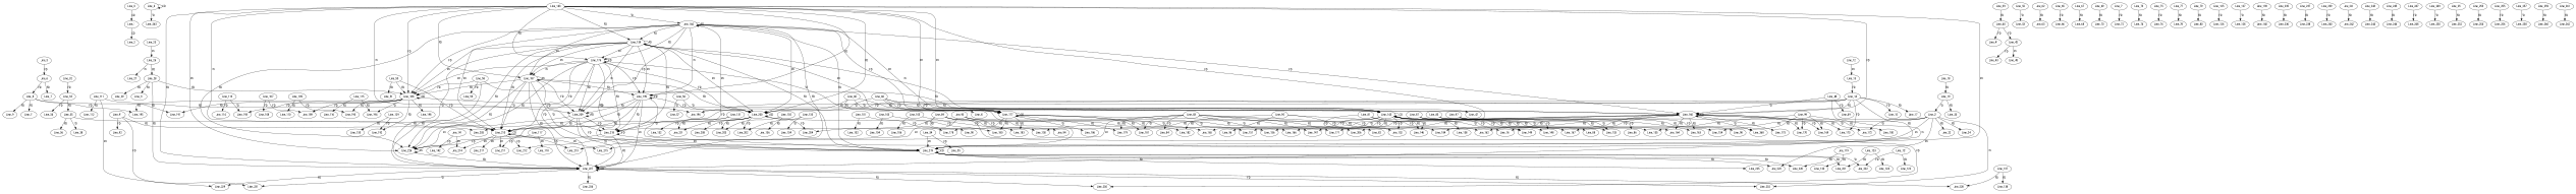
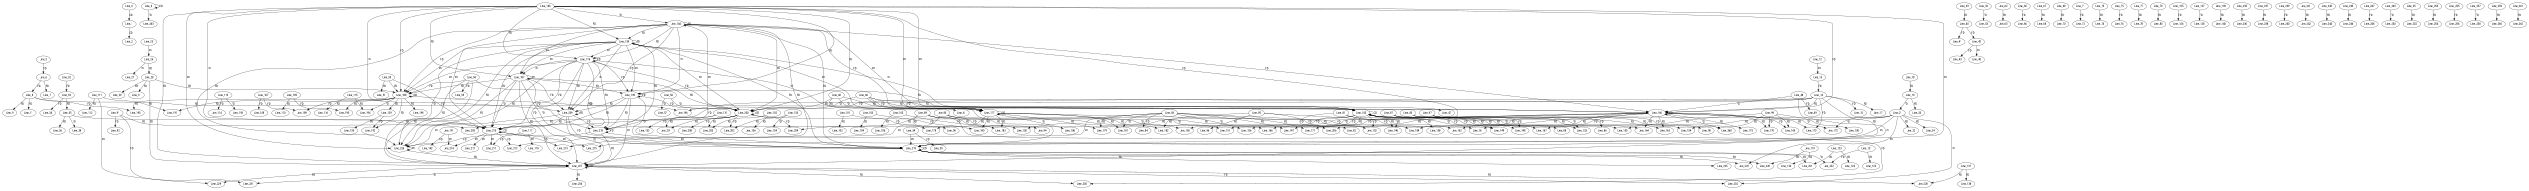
  digraph {
    fontname="Roboto Condensed"
    node [fontname="Roboto Condensed"]
    edge [fontname="Roboto Condensed"]
    Line_0
    Line_1
    Line_2
    Line_4
    Line_263
    Line_5
    Line_6
    Line_7
    Line_8
    Line_9
    Line_11
    Line_145
    Line_195
    Line_146
    Line_147
    Line_156
    Line_148
    Line_149
    Line_150
    Line_151
    Line_152
    Line_153
    Line_154
    Line_155
    Line_158
    Line_12
    Line_13
    Line_14
    Line_15
    Line_17
    Line_160
    Line_173
    Line_177
    Line_196
    Line_200
    Line_219
    Line_172
    Line_161
    Line_162
    Line_171
    Line_163
    Line_164
    Line_165
    Line_166
    Line_167
    n46 [label=Line_368]
    Line_169
    Line_170
    Line_175
    Line_184
    Line_179
    Line_181
    Line_182
    Line_178
    Line_180
    Line_183
    Line_186
    Line_206
    Line_204
    Line_205
    Line_201
    Line_202
    Line_203
    Line_208
    Line_223
    Line_220
    Line_222
    Line_221
    Line_225
    Line_18
    Line_19
    Line_20
    Line_21
    Line_22
    Line_24
    Line_215
    Line_232
    Line_25
    Line_26
    Line_27
    Line_28
    Line_29
    Line_31
    Line_188
    Line_227
    Line_189
    Line_190
    Line_191
    Line_193
    Line_194
    Line_192
    Line_198
    Line_230
    Line_231
    Line_229
    Line_228
    Line_234
    Line_32
    Line_33
    Line_34
    Line_35
    Line_36
    Line_38
    Line_210
    Line_213
    Line_212
    Line_211
    Line_214
    Line_217
    Line_39
    Line_40
    Line_41
    Line_42
    Line_43
    Line_45
    Line_46
    Line_47
    Line_48
    Line_49
    Line_50
    Line_51
    Line_52
    Line_53
    Line_54
    Line_55
    Line_56
    Line_57
    Line_58
    Line_59
    Line_60
    Line_61
    Line_62
    Line_63
    Line_65
    Line_66
    Line_67
    Line_68
    Line_69
    Line_70
    Line_71
    Line_72
    Line_73
    Line_74
    Line_75
    Line_76
    Line_77
    Line_78
    Line_79
    Line_80
    Line_81
    Line_82
    Line_83
    Line_84
    Line_85
    Line_86
    Line_87
    Line_88
    Line_89
    Line_90
    Line_91
    Line_92
    Line_93
    Line_94
    Line_95
    Line_96
    Line_97
    Line_98
    Line_99
    Line_100
    Line_101
    Line_102
    Line_103
    Line_104
    Line_105
    Line_106
    Line_107
    Line_108
    Line_109
    Line_110
    Line_111
    Line_112
    Line_113
    Line_114
    Line_115
    Line_116
    Line_117
    Line_118
    Line_119
    Line_120
    Line_121
    Line_122
    Line_123
    Line_124
    Line_125
    Line_126
    Line_127
    Line_128
    Line_129
    Line_130
    Line_131
    Line_132
    Line_133
    Line_134
    Line_135
    Line_136
    Line_137
    Line_138
    Line_139
    Line_140
    Line_141
    Line_142
    Line_143
    Line_144
    Line_159
    Line_176
    Line_187
    Line_199
    Line_209
    Line_218
    Line_226
    Line_235
    Line_236
    Line_237
    Line_238
    Line_239
    Line_240
    Line_241
    Line_242
    Line_243
    Line_244
    Line_245
    Line_246
    Line_247
    Line_248
    Line_249
    Line_250
    Line_251
    Line_252
    Line_253
    Line_254
    Line_255
    Line_256
    Line_257
    Line_258
    Line_259
    Line_260
    Line_261
    Line_262
    Line_0 -> Line_1 [label=CD]
    Line_1 -> Line_2 [label=CD]
    Line_4 -> Line_4 [label=CD]
    Line_4 -> Line_263 [label=FD]
    Line_5 -> Line_6 [label=FD]
    Line_6 -> Line_7 [label=FD]
    Line_6 -> Line_8 [label=FD]
    Line_8 -> Line_9 [label=FD]
    Line_8 -> Line_11 [label=FD]
    Line_8 -> Line_145 [label=FD]
    Line_8 -> Line_195 [label=FD]
    Line_145 -> Line_145 [label=CD]
    Line_145 -> Line_146 [label=FD]
    Line_145 -> Line_147 [label=FD]
    Line_145 -> Line_156 [label=FD]
    Line_145 -> Line_148 [label=FD]
    Line_145 -> Line_149 [label=FD]
    Line_145 -> Line_150 [label=FD]
    Line_145 -> Line_151 [label=FD]
    Line_145 -> Line_152 [label=FD]
    Line_145 -> Line_153 [label=FD]
    Line_145 -> Line_154 [label=FD]
    Line_145 -> Line_155 [label=FD]
    Line_145 -> Line_158 [label=FD]
    Line_12 -> Line_13 [label=FD]
    Line_13 -> Line_14 [label=FD]
    Line_14 -> Line_15 [label=FD]
    Line_14 -> Line_17 [label=FD]
    Line_14 -> Line_160 [label=FD]
    Line_14 -> Line_173 [label=FD]
    Line_14 -> Line_177 [label=FD]
    Line_14 -> Line_196 [label=FD]
    Line_14 -> Line_200 [label=FD]
    Line_14 -> Line_219 [label=FD]
    Line_160 -> Line_160 [label=CD]
    Line_160 -> Line_173 [label=FD]
    Line_160 -> Line_172 [label=FD]
    Line_160 -> Line_161 [label=FD]
    Line_160 -> Line_162 [label=FD]
    Line_160 -> Line_171 [label=FD]
    Line_160 -> Line_163 [label=FD]
    Line_160 -> Line_164 [label=FD]
    Line_160 -> Line_165 [label=FD]
    Line_160 -> Line_166 [label=FD]
    Line_160 -> Line_167 [label=FD]
    Line_160 -> n46 [label=FD]
    Line_160 -> Line_169 [label=FD]
    Line_160 -> Line_170 [label=FD]
    Line_160 -> Line_175 [label=FD]
    Line_177 -> Line_177 [label=CD]
    Line_177 -> Line_184 [label=FD]
    Line_177 -> Line_179 [label=FD]
    Line_177 -> Line_181 [label=FD]
    Line_177 -> Line_182 [label=FD]
    Line_177 -> Line_178 [label=FD]
    Line_177 -> Line_180 [label=FD]
    Line_177 -> Line_183 [label=FD]
    Line_177 -> Line_186 [label=FD]
    Line_200 -> Line_200 [label=CD]
    Line_200 -> Line_206 [label=FD]
    Line_200 -> Line_204 [label=FD]
    Line_200 -> Line_205 [label=FD]
    Line_200 -> Line_201 [label=FD]
    Line_200 -> Line_202 [label=FD]
    Line_200 -> Line_203 [label=FD]
    Line_200 -> Line_208 [label=FD]
    Line_219 -> Line_219 [label=CD]
    Line_219 -> Line_223 [label=FD]
    Line_219 -> Line_220 [label=FD]
    Line_219 -> Line_222 [label=FD]
    Line_219 -> Line_221 [label=FD]
    Line_219 -> Line_225 [label=FD]
    Line_18 -> Line_19 [label=FD]
    Line_19 -> Line_20 [label=FD]
    Line_19 -> Line_21 [label=FD]
    Line_21 -> Line_172 [label=FD]
    Line_21 -> Line_184 [label=FD]
    Line_21 -> Line_206 [label=FD]
    Line_21 -> Line_223 [label=FD]
    Line_21 -> Line_22 [label=FD]
    Line_21 -> Line_24 [label=FD]
    Line_21 -> Line_215 [label=FD]
    Line_21 -> Line_232 [label=FD]
    Line_25 -> Line_26 [label=FD]
    Line_26 -> Line_27 [label=FD]
    Line_26 -> Line_28 [label=FD]
    Line_28 -> Line_29 [label=FD]
    Line_28 -> Line_31 [label=FD]
    Line_28 -> Line_188 [label=FD]
    Line_28 -> Line_227 [label=FD]
    Line_188 -> Line_195 [label=FD]
    Line_188 -> Line_196 [label=FD]
    Line_188 -> Line_188 [label=CD]
    Line_188 -> Line_189 [label=FD]
    Line_188 -> Line_190 [label=FD]
    Line_188 -> Line_191 [label=FD]
-   Line_188 -> Line_193 [label=FD]
+   Line_188 -> Line_129 [label=FD]
    Line_188 -> Line_194 [label=FD]
    Line_188 -> Line_192 [label=FD]
    Line_188 -> Line_198 [label=FD]
    Line_227 -> Line_232 [label=FD]
    Line_227 -> Line_227 [label=CD]
    Line_227 -> Line_230 [label=FD]
    Line_227 -> Line_231 [label=FD]
    Line_227 -> Line_229 [label=FD]
    Line_227 -> Line_228 [label=FD]
    Line_227 -> Line_234 [label=FD]
    Line_32 -> Line_33 [label=FD]
    Line_33 -> Line_34 [label=FD]
    Line_33 -> Line_35 [label=FD]
    Line_35 -> Line_36 [label=FD]
    Line_35 -> Line_38 [label=FD]
    Line_35 -> Line_210 [label=FD]
    Line_210 -> Line_215 [label=FD]
    Line_210 -> Line_210 [label=CD]
    Line_210 -> Line_213 [label=FD]
    Line_210 -> Line_212 [label=FD]
    Line_210 -> Line_211 [label=FD]
    Line_210 -> Line_214 [label=FD]
    Line_210 -> Line_217 [label=FD]
    Line_39 -> Line_40 [label=FD]
    Line_40 -> Line_41 [label=FD]
    Line_40 -> Line_42 [label=FD]
    Line_42 -> Line_43 [label=FD]
    Line_42 -> Line_45 [label=FD]
    Line_46 -> Line_145 [label=FD]
    Line_46 -> Line_177 [label=FD]
    Line_46 -> Line_200 [label=FD]
    Line_46 -> Line_219 [label=FD]
    Line_46 -> Line_47 [label=FD]
    Line_48 -> Line_160 [label=FD]
    Line_48 -> Line_227 [label=FD]
    Line_48 -> Line_49 [label=FD]
    Line_50 -> Line_188 [label=FD]
    Line_50 -> Line_210 [label=FD]
    Line_50 -> Line_51 [label=FD]
    Line_52 -> Line_53 [label=FD]
    Line_54 -> Line_219 [label=FD]
    Line_54 -> Line_55 [label=FD]
    Line_56 -> Line_200 [label=FD]
    Line_56 -> Line_57 [label=FD]
    Line_58 -> Line_160 [label=FD]
    Line_58 -> Line_188 [label=FD]
    Line_58 -> Line_227 [label=FD]
    Line_58 -> Line_59 [label=FD]
    Line_60 -> Line_145 [label=FD]
    Line_60 -> Line_177 [label=FD]
    Line_60 -> Line_210 [label=FD]
    Line_60 -> Line_61 [label=FD]
    Line_62 -> Line_63 [label=FD]
    Line_65 -> Line_66 [label=FD]
    Line_67 -> Line_68 [label=FD]
    Line_69 -> Line_70 [label=FD]
    Line_71 -> Line_72 [label=FD]
    Line_73 -> Line_74 [label=FD]
    Line_75 -> Line_76 [label=FD]
    Line_77 -> Line_78 [label=FD]
    Line_79 -> Line_80 [label=FD]
    Line_81 -> Line_146 [label=FD]
    Line_81 -> Line_161 [label=FD]
    Line_81 -> Line_82 [label=FD]
    Line_83 -> Line_147 [label=FD]
    Line_83 -> Line_156 [label=FD]
    Line_83 -> Line_162 [label=FD]
    Line_83 -> Line_171 [label=FD]
    Line_83 -> Line_179 [label=FD]
    Line_83 -> Line_181 [label=FD]
    Line_83 -> Line_213 [label=FD]
    Line_83 -> Line_84 [label=FD]
    Line_85 -> Line_148 [label=FD]
    Line_85 -> Line_163 [label=FD]
    Line_85 -> Line_86 [label=FD]
    Line_87 -> Line_149 [label=FD]
    Line_87 -> Line_164 [label=FD]
    Line_87 -> Line_88 [label=FD]
    Line_89 -> Line_150 [label=FD]
    Line_89 -> Line_165 [label=FD]
    Line_89 -> Line_204 [label=FD]
    Line_89 -> Line_230 [label=FD]
    Line_89 -> Line_90 [label=FD]
    Line_91 -> Line_205 [label=FD]
    Line_91 -> Line_231 [label=FD]
    Line_91 -> Line_92 [label=FD]
    Line_93 -> Line_151 [label=FD]
    Line_93 -> Line_166 [label=FD]
    Line_93 -> Line_212 [label=FD]
    Line_93 -> Line_94 [label=FD]
    Line_95 -> Line_152 [label=FD]
    Line_95 -> Line_167 [label=FD]
    Line_95 -> Line_182 [label=FD]
    Line_95 -> Line_96 [label=FD]
    Line_97 -> Line_153 [label=FD]
    Line_97 -> n46 [label=FD]
    Line_97 -> Line_98 [label=FD]
    Line_99 -> Line_154 [label=FD]
    Line_99 -> Line_155 [label=FD]
    Line_99 -> Line_169 [label=FD]
    Line_99 -> Line_170 [label=FD]
    Line_99 -> Line_100 [label=FD]
    Line_101 -> Line_178 [label=FD]
    Line_101 -> Line_102 [label=FD]
    Line_103 -> Line_180 [label=FD]
    Line_103 -> Line_104 [label=FD]
    Line_105 -> Line_183 [label=FD]
    Line_105 -> Line_106 [label=FD]
    Line_107 -> Line_189 [label=FD]
    Line_107 -> Line_108 [label=FD]
    Line_109 -> Line_190 [label=FD]
    Line_109 -> Line_110 [label=FD]
    Line_111 -> Line_191 [label=FD]
    Line_111 -> Line_229 [label=FD]
    Line_111 -> Line_112 [label=FD]
    Line_113 -> Line_193 [label=FD]
    Line_113 -> Line_114 [label=FD]
    Line_115 -> Line_194 [label=FD]
    Line_115 -> Line_116 [label=FD]
    Line_117 -> Line_211 [label=FD]
    Line_117 -> Line_118 [label=FD]
    Line_119 -> Line_220 [label=FD]
    Line_119 -> Line_120 [label=FD]
    Line_121 -> Line_222 [label=FD]
    Line_121 -> Line_122 [label=FD]
    Line_123 -> Line_221 [label=FD]
    Line_123 -> Line_124 [label=FD]
    Line_125 -> Line_126 [label=FD]
    Line_127 -> Line_128 [label=FD]
    Line_129 -> Line_192 [label=FD]
    Line_129 -> Line_130 [label=FD]
    Line_131 -> Line_201 [label=FD]
    Line_131 -> Line_132 [label=FD]
    Line_133 -> Line_202 [label=FD]
    Line_133 -> Line_134 [label=FD]
    Line_135 -> Line_203 [label=FD]
    Line_135 -> Line_136 [label=FD]
    Line_137 -> Line_228 [label=FD]
    Line_137 -> Line_138 [label=FD]
    Line_139 -> Line_140 [label=FD]
    Line_141 -> Line_214 [label=FD]
    Line_141 -> Line_142 [label=FD]
    Line_143 -> Line_145 [label=FD]
    Line_143 -> Line_160 [label=FD]
    Line_143 -> Line_177 [label=FD]
    Line_143 -> Line_200 [label=FD]
    Line_143 -> Line_219 [label=FD]
    Line_143 -> Line_188 [label=FD]
    Line_143 -> Line_227 [label=FD]
    Line_143 -> Line_210 [label=FD]
    Line_143 -> Line_144 [label=FD]
    Line_143 -> Line_159 [label=FD]
    Line_143 -> Line_176 [label=FD]
    Line_143 -> Line_187 [label=FD]
    Line_143 -> Line_199 [label=FD]
    Line_143 -> Line_209 [label=FD]
    Line_143 -> Line_218 [label=FD]
    Line_143 -> Line_226 [label=FD]
    Line_144 -> Line_145 [label=FD]
    Line_144 -> Line_160 [label=FD]
    Line_144 -> Line_177 [label=FD]
    Line_144 -> Line_200 [label=FD]
    Line_144 -> Line_219 [label=FD]
    Line_144 -> Line_188 [label=FD]
    Line_144 -> Line_227 [label=FD]
    Line_144 -> Line_210 [label=FD]
    Line_144 -> Line_144 [label=FD]
    Line_144 -> Line_159 [label=FD]
    Line_144 -> Line_176 [label=FD]
    Line_144 -> Line_187 [label=FD]
    Line_144 -> Line_199 [label=FD]
    Line_144 -> Line_209 [label=FD]
    Line_144 -> Line_218 [label=FD]
    Line_144 -> Line_226 [label=FD]
    Line_159 -> Line_160 [label=FD]
    Line_159 -> Line_177 [label=FD]
    Line_159 -> Line_200 [label=FD]
    Line_159 -> Line_219 [label=FD]
    Line_159 -> Line_188 [label=FD]
    Line_159 -> Line_227 [label=FD]
    Line_159 -> Line_210 [label=FD]
    Line_159 -> Line_159 [label=FD]
    Line_159 -> Line_176 [label=FD]
    Line_159 -> Line_187 [label=FD]
    Line_159 -> Line_199 [label=FD]
    Line_159 -> Line_209 [label=FD]
    Line_159 -> Line_218 [label=FD]
    Line_159 -> Line_226 [label=FD]
    Line_176 -> Line_177 [label=FD]
    Line_176 -> Line_200 [label=FD]
    Line_176 -> Line_219 [label=FD]
    Line_176 -> Line_188 [label=FD]
    Line_176 -> Line_227 [label=FD]
    Line_176 -> Line_210 [label=FD]
    Line_176 -> Line_176 [label=FD]
    Line_176 -> Line_187 [label=FD]
    Line_176 -> Line_199 [label=FD]
    Line_176 -> Line_209 [label=FD]
    Line_176 -> Line_218 [label=FD]
    Line_176 -> Line_226 [label=FD]
    Line_187 -> Line_200 [label=FD]
    Line_187 -> Line_219 [label=FD]
    Line_187 -> Line_188 [label=FD]
    Line_187 -> Line_227 [label=FD]
    Line_187 -> Line_210 [label=FD]
    Line_187 -> Line_187 [label=FD]
    Line_187 -> Line_199 [label=FD]
    Line_187 -> Line_209 [label=FD]
    Line_187 -> Line_218 [label=FD]
    Line_187 -> Line_226 [label=FD]
    Line_199 -> Line_200 [label=FD]
    Line_199 -> Line_219 [label=FD]
    Line_199 -> Line_227 [label=FD]
    Line_199 -> Line_210 [label=FD]
    Line_199 -> Line_199 [label=FD]
    Line_199 -> Line_209 [label=FD]
    Line_199 -> Line_218 [label=FD]
-   Line_199 -> Line_226 [label=FD]
+   Line_58 -> Line_226 [label=FD]
    Line_209 -> Line_219 [label=FD]
    Line_209 -> Line_227 [label=CD]
    Line_209 -> Line_210 [label=FD]
    Line_209 -> Line_209 [label=FD]
    Line_209 -> Line_218 [label=FD]
    Line_209 -> Line_226 [label=FD]
    Line_218 -> Line_219 [label=FD]
    Line_218 -> Line_227 [label=FD]
    Line_218 -> Line_218 [label=FD]
    Line_218 -> Line_226 [label=FD]
    Line_226 -> Line_227 [label=FD]
    Line_226 -> Line_226 [label=FD]
    Line_235 -> Line_236 [label=FD]
    Line_237 -> Line_238 [label=FD]
    Line_239 -> Line_240 [label=FD]
    Line_241 -> Line_242 [label=FD]
    Line_243 -> Line_244 [label=FD]
    Line_245 -> Line_246 [label=FD]
    Line_247 -> Line_248 [label=FD]
    Line_249 -> Line_250 [label=FD]
    Line_251 -> Line_252 [label=FD]
    Line_253 -> Line_254 [label=FD]
    Line_255 -> Line_256 [label=FD]
    Line_257 -> Line_258 [label=FD]
    Line_259 -> Line_260 [label=FD]
    Line_261 -> Line_262 [label=FD]
  }
